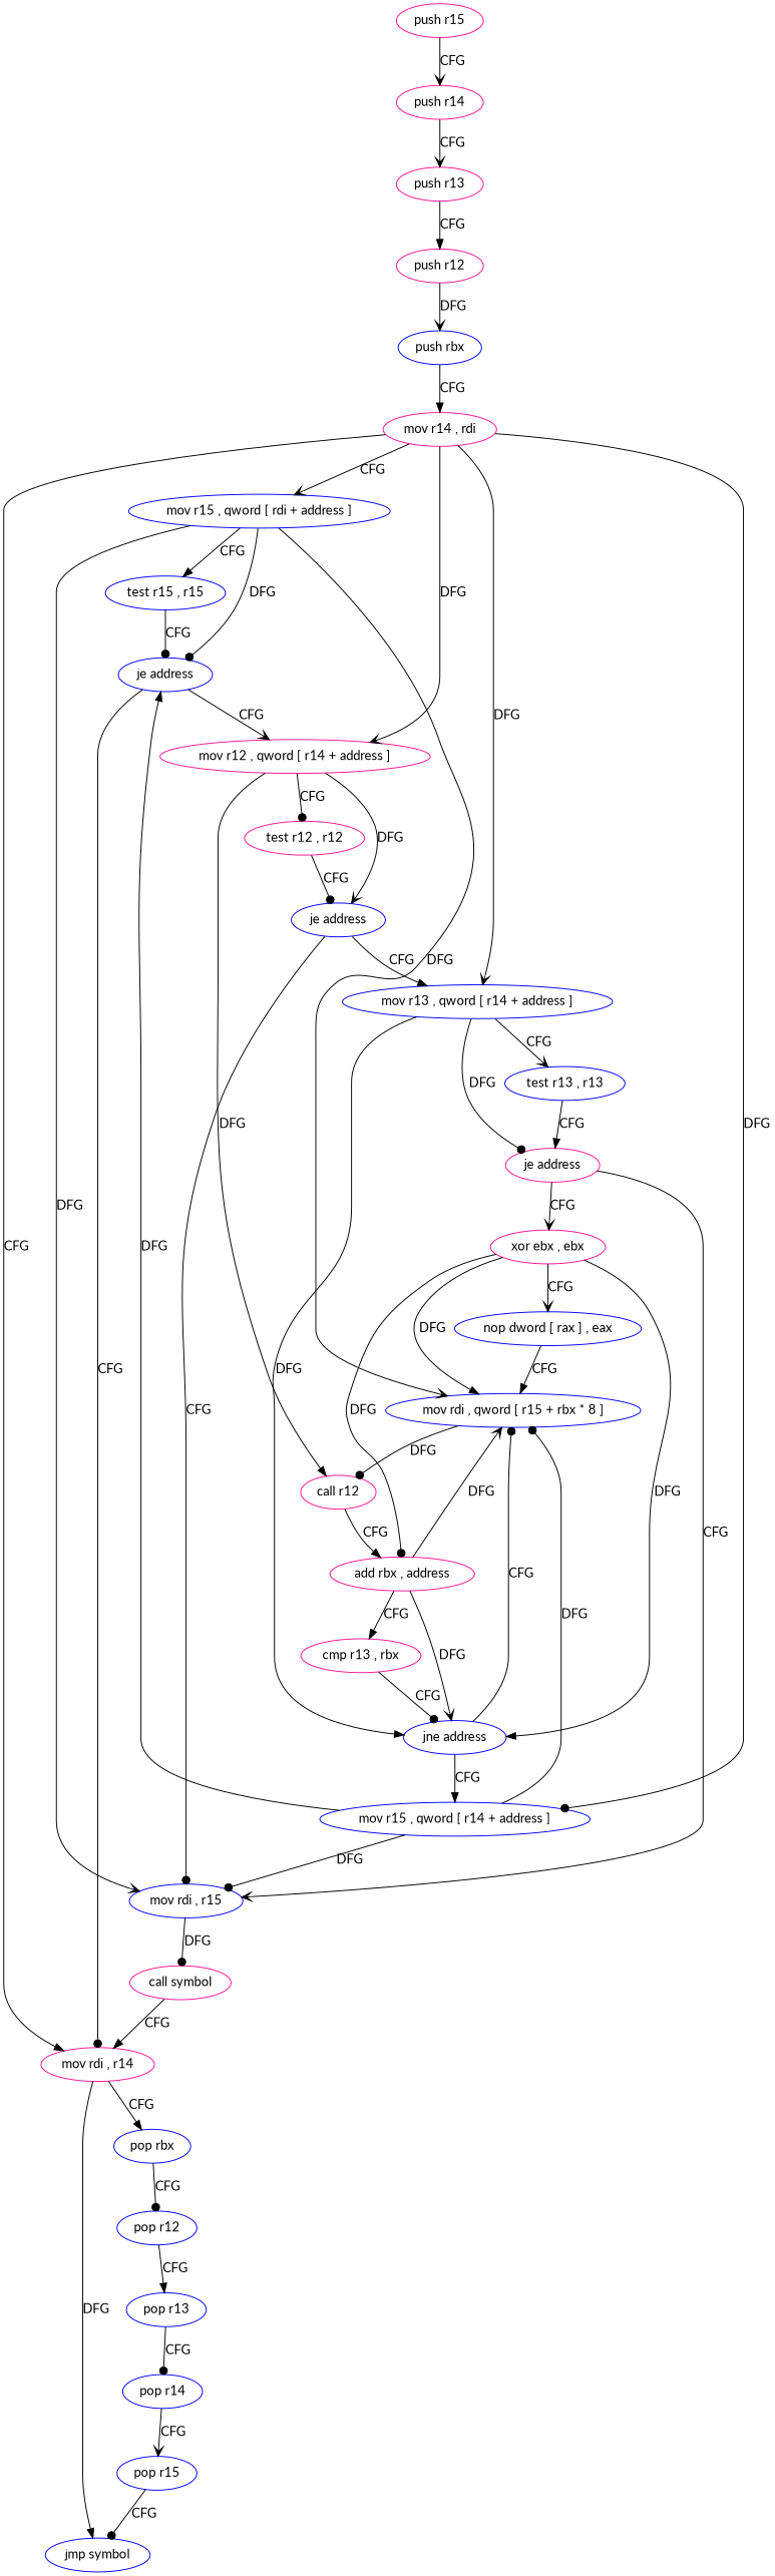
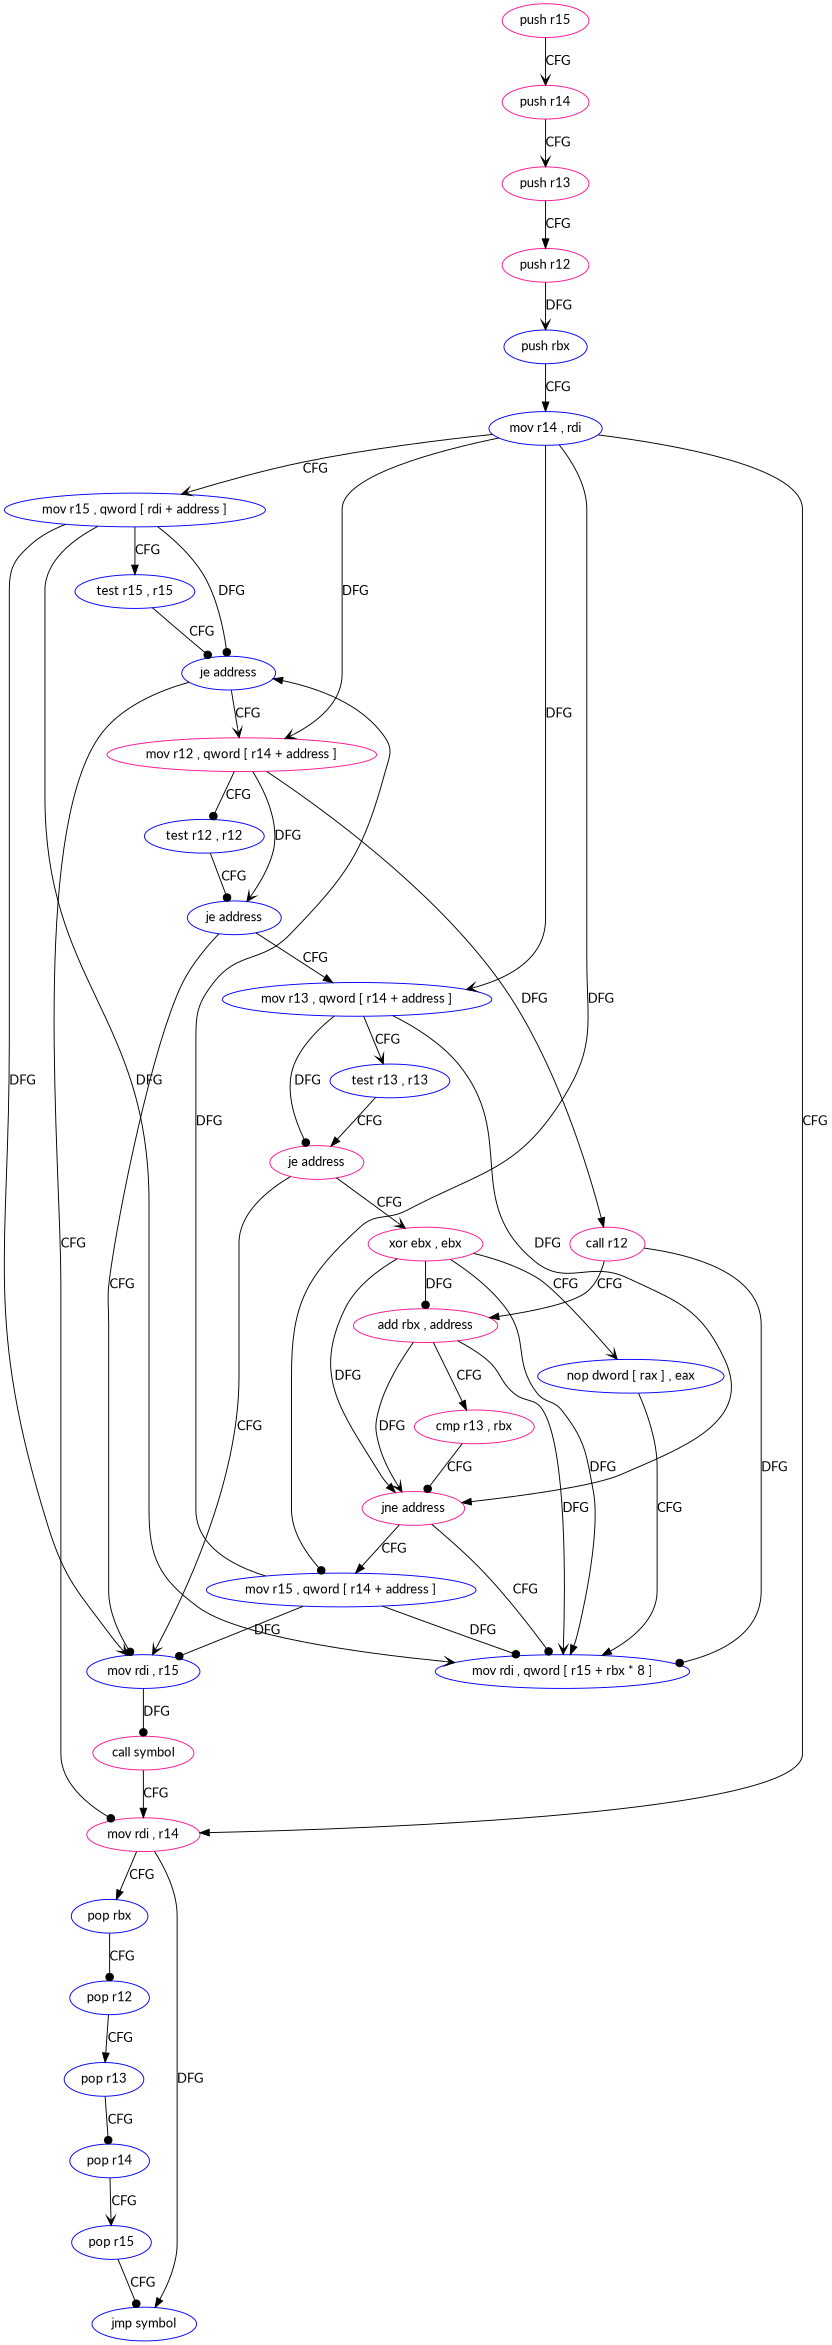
  digraph {
    fontname=Lato
    node [color=blue fontname=Lato]
    edge [arrowhead=normal fontname=Lato]
    n1 [color=deeppink label="push r15"]
    n2 [color=deeppink label="push r14"]
    n3 [color=deeppink label="push r13"]
    n4 [color=deeppink label="push r12"]
    n5 [label="push rbx"]
-   n6 [color=deeppink label="mov r14 , rdi"]
+   n6 [label="mov r14 , rdi"]
    n7 [label="mov r15 , qword [ rdi + address ]"]
    n8 [color=deeppink label="mov rdi , r14"]
    n9 [color=deeppink label="mov r12 , qword [ r14 + address ]"]
    n10 [label="mov r13 , qword [ r14 + address ]"]
    n11 [label="mov r15 , qword [ r14 + address ]"]
    n12 [label="test r15 , r15"]
    n13 [label="je address"]
    n14 [label="mov rdi , r15"]
    n15 [label="mov rdi , qword [ r15 + rbx * 8 ]"]
    n16 [label="pop rbx"]
    n17 [label="jmp symbol"]
-   n18 [color=deeppink label="test r12 , r12"]
+   n18 [label="test r12 , r12"]
    n19 [label="je address"]
    n20 [color=deeppink label="call r12"]
    n21 [label="test r13 , r13"]
    n22 [color=deeppink label="je address"]
-   n23 [label="jne address"]
+   n23 [color=deeppink label="jne address"]
    n24 [color=deeppink label="call symbol"]
    n25 [label="pop r12"]
    n26 [color=deeppink label="add rbx , address"]
    n27 [label="pop r13"]
    n28 [label="pop r14"]
    n29 [label="pop r15"]
    n30 [color=deeppink label="xor ebx , ebx"]
    n31 [label="nop dword [ rax ] , eax"]
    n32 [color=deeppink label="cmp r13 , rbx"]
    n1 -> n2 [arrowhead=vee label=CFG]
    n2 -> n3 [arrowhead=vee label=CFG]
    n3 -> n4 [label=CFG]
    n4 -> n5 [arrowhead=vee label=DFG]
    n5 -> n6 [label=CFG]
    n6 -> n7 [arrowhead=vee label=CFG]
    n6 -> n8 [label=CFG]
    n6 -> n9 [arrowhead=vee label=DFG]
    n6 -> n10 [arrowhead=vee label=DFG]
    n6 -> n11 [arrowhead=dot label=DFG]
    n7 -> n12 [label=CFG]
    n7 -> n13 [arrowhead=dot label=DFG]
    n7 -> n14 [arrowhead=vee label=DFG]
    n7 -> n15 [arrowhead=vee label=DFG]
    n8 -> n16 [label=CFG]
    n8 -> n17 [label=DFG]
    n9 -> n18 [arrowhead=dot label=CFG]
    n9 -> n19 [arrowhead=vee label=DFG]
    n9 -> n20 [label=DFG]
    n10 -> n21 [arrowhead=vee label=CFG]
    n10 -> n22 [arrowhead=dot label=DFG]
    n10 -> n23 [label=DFG]
    n11 -> n13 [label=DFG]
    n11 -> n14 [arrowhead=dot label=DFG]
    n11 -> n15 [arrowhead=dot label=DFG]
    n12 -> n13 [arrowhead=dot label=CFG]
    n13 -> n8 [arrowhead=dot label=CFG]
    n13 -> n9 [arrowhead=vee label=CFG]
    n14 -> n24 [arrowhead=dot label=DFG]
-   n15 -> n20 [arrowhead=dot label=DFG]
+   n20 -> n15 [arrowhead=dot label=DFG]
    n16 -> n25 [arrowhead=dot label=CFG]
    n18 -> n19 [arrowhead=dot label=CFG]
    n19 -> n10 [label=CFG]
    n19 -> n14 [arrowhead=dot label=CFG]
    n20 -> n26 [label=CFG]
    n21 -> n22 [label=CFG]
    n22 -> n14 [arrowhead=vee label=CFG]
    n22 -> n30 [arrowhead=vee label=CFG]
    n23 -> n11 [label=CFG]
    n23 -> n15 [arrowhead=dot label=CFG]
    n24 -> n8 [label=CFG]
    n25 -> n27 [label=CFG]
    n26 -> n15 [arrowhead=vee label=DFG]
    n26 -> n23 [arrowhead=vee label=DFG]
    n26 -> n32 [label=CFG]
    n27 -> n28 [arrowhead=dot label=CFG]
    n28 -> n29 [arrowhead=vee label=CFG]
    n29 -> n17 [arrowhead=dot label=CFG]
    n30 -> n15 [label=DFG]
    n30 -> n23 [label=DFG]
    n30 -> n26 [arrowhead=dot label=DFG]
    n30 -> n31 [arrowhead=vee label=CFG]
    n31 -> n15 [label=CFG]
    n32 -> n23 [arrowhead=dot label=CFG]
  }
